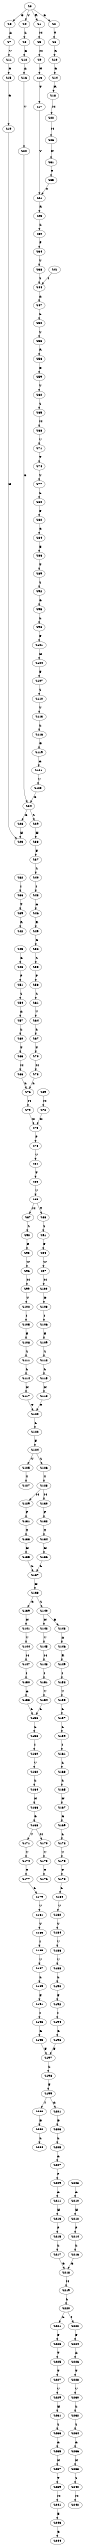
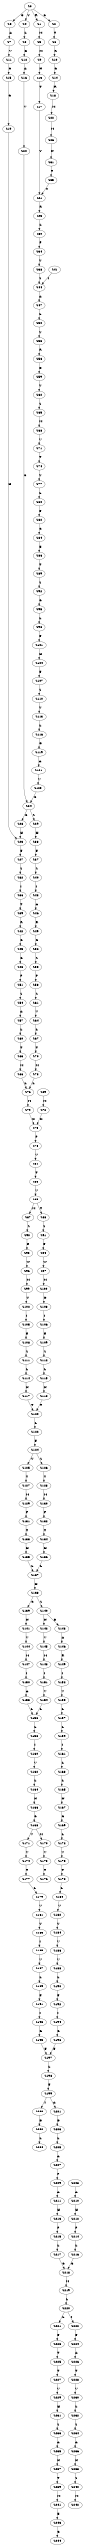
  strict digraph {
    S0
    S1
    S2
    S3
    S4
    S5
    S6
    S7
    S8
    S9
    S10
    S11
    S12
    S13
    S14
    S15
    S16
    S17
    S18
    S19
    S20
    S21
    S22
    S23
    S24
    S25
    S26
+   S27
    S28
    S29
    S30
    S31
    S32
    S33
    S34
    S35
    S36
    S37
    S38
    S39
    S40
    S44
    S42
    S43
    S41
    S45
    S46
    S47
    S48
    S49
    S50
    S51
    S52
    S53
    S54
    S55
    S56
    S57
    S58
    S59
    S60
    S61
    S62
    S63
    S64
    S65
    S66
    S67
    S68
    S76
    S70
    S71
    S69
    S72
    S73
    S74
    S75
    S77
    S78
    S79
    S80
    S81
    S82
    S83
    S84
    S85
    S86
    S87
    S88
    S89
    S90
    S91
    S92
    S93
    S94
    S95
    S96
    S97
    S98
    S99
    S100
    S101
    S102
    S103
    S104
    S105
    S106
    S107
    S108
    S109
    S110
    S111
    S112
    S113
    S114
    S115
    S116
    S117
    S118
    S119
    S120
    S121
    S122
    S123
    S124
    S125
    S126
    S127
    S128
    S129
    S130
    S131
    S132
    S133
    S134
    S135
    S136
    S137
    S138
    S139
    S140
    S141
    S142
    S143
    S144
    S145
    S146
    S147
    S148
    S149
    S150
    S151
    S152
    S153
    S154
    S155
    S156
    S157
    S158
    S159
    S160
    S161
    S162
    S163
    S164
    S165
    S166
    S167
    S168
    S169
    S170
    S171
    S172
    S173
    S174
    S175
    S176
    S177
    S178
    S179
    S180
    S181
    S182
    S183
    S184
    S185
    S186
    S187
    S188
    S189
    S190
    S191
    S192
    S193
    S194
    S195
    S196
    S197
    S198
    S199
    S200
    S201
    S202
    n204 [label=S603]
    S204
    S205
    S207
    S209
    S208
    S210
    S211
    S212
    S213
    S214
    S215
    S216
    S217
    S218
    S219
    S220
    S221
    S222
    S223
    S224
    S225
    S226
    S227
    S228
    S229
    S230
    S231
    S232
    S233
    S234
    S235
    S236
    S237
    S238
    S239
    S240
    S241
    S242
    S243
    S244
    S0 -> S1 [label=R]
    S0 -> S2 [label=C]
    S0 -> S3 [label=Q]
    S0 -> S4 [label=Y]
    S1 -> S5 [label=M]
    S2 -> S6 [label=T]
    S3 -> S7 [label=A]
    S4 -> S8 [label=L]
    S5 -> S9 [label=M]
    S6 -> S10 [label=R]
    S7 -> S11 [label=V]
    S8 -> S12 [label=Q]
    S9 -> S13 [label=N]
    S10 -> S14 [label=G]
    S11 -> S15 [label=C]
    S12 -> S16 [label=A]
    S13 -> S17 [label=T]
    S14 -> S18 [label=R]
    S15 -> S19 [label=G]
    S16 -> S20 [label=V]
    S17 -> S21 [label=Y]
    S18 -> S22 [label=M]
    S19 -> S23 [label=H]
    S20 -> S24 [label=C]
    S21 -> S25 [label=R]
    S22 -> S26 [label=M]
+   S23 -> S27 [label=F]
    S24 -> S28 [label=G]
    S24 -> S29 [label=S]
    S25 -> S30 [label=L]
    S26 -> S31 [label=N]
+   S27 -> S32 [label=S]
    S28 -> S23 [label=H]
    S29 -> S33 [label=H]
    S30 -> S34 [label=P]
    S31 -> S35 [label=T]
    S32 -> S36 [label=I]
    S33 -> S37 [label=F]
    S34 -> S38 [label=Y]
    S35 -> S21 [label=Y]
    S36 -> S39 [label=T]
    S37 -> S40 [label=S]
    S38 -> S44 [label=S]
    S39 -> S42 [label=R]
    S40 -> S43 [label=I]
    S44 -> S47 [label=A]
+   S42 -> S45 [label=G]
    S43 -> S46 [label=A]
    S41 -> S44 [label=I]
    S45 -> S48 [label=G]
    S46 -> S49 [label=R]
    S47 -> S50 [label=L]
    S48 -> S51 [label=P]
    S49 -> S52 [label=G]
    S50 -> S53 [label=Y]
    S51 -> S54 [label=S]
    S52 -> S55 [label=S]
    S53 -> S56 [label=R]
    S54 -> S57 [label=A]
    S55 -> S58 [label=P]
    S56 -> S59 [label=D]
    S57 -> S60 [label=L]
    S58 -> S61 [label=S]
    S59 -> S62 [label=Y]
    S60 -> S63 [label=T]
    S61 -> S64 [label=V]
    S62 -> S65 [label=S]
    S63 -> S66 [label=M]
    S64 -> S67 [label=L]
    S65 -> S68 [label=M]
    S66 -> S76 [label=L]
    S67 -> S70 [label=T]
    S68 -> S71 [label=V]
    S76 -> S79 [label=M]
    S70 -> S73 [label=M]
    S71 -> S74 [label=T]
    S69 -> S72 [label=M]
    S72 -> S75 [label=K]
    S73 -> S76 [label=L]
    S74 -> S77 [label=Y]
    S75 -> S78 [label=P]
    S77 -> S80 [label=L]
    S78 -> S81 [label=V]
    S79 -> S75 [label=K]
    S80 -> S82 [label=F]
    S81 -> S83 [label=T]
    S82 -> S84 [label=C]
    S83 -> S85 [label=V]
    S84 -> S86 [label=E]
    S85 -> S87 [label=M]
    S85 -> S88 [label=T]
    S86 -> S89 [label=T]
    S87 -> S90 [label=S]
    S88 -> S91 [label=S]
    S89 -> S92 [label=S]
    S90 -> S93 [label=F]
    S91 -> S94 [label=F]
    S92 -> S95 [label=G]
    S93 -> S96 [label=W]
    S94 -> S97 [label=W]
    S95 -> S98 [label=L]
    S96 -> S99 [label=M]
    S97 -> S100 [label=M]
    S98 -> S101 [label=F]
    S99 -> S102 [label=Y]
    S100 -> S103 [label=D]
    S101 -> S104 [label=H]
    S102 -> S105 [label=I]
    S103 -> S106 [label=I]
    S104 -> S107 [label=F]
    S105 -> S108 [label=F]
    S106 -> S109 [label=F]
    S107 -> S110 [label=S]
    S108 -> S111 [label=S]
    S109 -> S112 [label=S]
    S110 -> S113 [label=Y]
    S111 -> S114 [label=L]
    S112 -> S115 [label=L]
    S113 -> S116 [label=L]
    S114 -> S117 [label=N]
    S115 -> S118 [label=N]
    S116 -> S119 [label=Q]
    S117 -> S120 [label=T]
    S118 -> S120 [label=T]
    S119 -> S121 [label=A]
    S120 -> S122 [label=L]
    S121 -> S123 [label=V]
    S122 -> S124 [label=F]
    S123 -> S24 [label=C]
    S124 -> S125 [label=Y]
    S124 -> S126 [label=S]
    S125 -> S127 [label=Y]
    S126 -> S128 [label=Y]
-   S128 -> S129 [label=M]
+   S127 -> S129 [label=M]
    S128 -> S130 [label=M]
    S129 -> S131 [label=P]
    S130 -> S132 [label=P]
    S131 -> S133 [label=T]
    S132 -> S134 [label=T]
    S133 -> S135 [label=H]
    S134 -> S136 [label=H]
    S135 -> S137 [label=L]
    S136 -> S137 [label=L]
    S137 -> S138 [label=H]
    S138 -> S139 [label=C]
    S138 -> S140 [label=S]
    S139 -> S141 [label=N]
    S140 -> S142 [label=N]
    S140 -> S143 [label=D]
    S141 -> S144 [label=V]
    S142 -> S145 [label=V]
    S143 -> S146 [label=A]
    S144 -> S147 [label=M]
    S145 -> S148 [label=M]
    S146 -> S149 [label=R]
    S147 -> S150 [label=I]
    S148 -> S151 [label=I]
    S149 -> S152 [label=I]
    S150 -> S153 [label=A]
    S151 -> S154 [label=V]
    S152 -> S155 [label=V]
    S153 -> S156 [label=L]
    S154 -> S156 [label=L]
    S155 -> S157 [label=L]
    S156 -> S158 [label=L]
    S157 -> S159 [label=L]
    S158 -> S160 [label=I]
    S159 -> S161 [label=I]
    S160 -> S162 [label=V]
    S161 -> S163 [label=L]
    S162 -> S164 [label=L]
    S163 -> S165 [label=L]
    S164 -> S166 [label=N]
    S165 -> S167 [label=N]
    S166 -> S168 [label=G]
    S167 -> S169 [label=G]
    S168 -> S170 [label=M]
    S168 -> S171 [label=V]
    S169 -> S172 [label=L]
    S170 -> S173 [label=V]
    S171 -> S174 [label=V]
    S172 -> S175 [label=V]
    S173 -> S176 [label=T]
    S174 -> S177 [label=T]
    S175 -> S178 [label=T]
    S177 -> S179 [label=L]
    S178 -> S180 [label=L]
    S179 -> S181 [label=V]
    S180 -> S182 [label=V]
    S181 -> S183 [label=Y]
    S182 -> S184 [label=Y]
    S183 -> S185 [label=I]
    S184 -> S186 [label=V]
    S185 -> S187 [label=V]
    S186 -> S188 [label=V]
    S187 -> S189 [label=L]
    S188 -> S190 [label=L]
    S189 -> S191 [label=F]
    S190 -> S192 [label=F]
    S191 -> S193 [label=I]
    S192 -> S194 [label=I]
    S193 -> S195 [label=G]
    S194 -> S196 [label=G]
    S195 -> S197 [label=F]
    S196 -> S197 [label=F]
    S197 -> S198 [label=L]
    S198 -> S199 [label=F]
    S199 -> S200 [label=I]
    S199 -> S201 [label=A]
    S200 -> S202 [label=D]
    S201 -> n204 [label=D]
    S202 -> S204 [label=L]
    n204 -> S205 [label=L]
    S205 -> S207 [label=A]
    S207 -> S209 [label=P]
    S209 -> S211 [label=A]
    S208 -> S210 [label=A]
    S210 -> S212 [label=H]
    S211 -> S213 [label=H]
    S212 -> S214 [label=P]
    S213 -> S215 [label=P]
    S214 -> S216 [label=L]
    S215 -> S217 [label=L]
    S216 -> S218 [label=G]
    S217 -> S218 [label=G]
    S218 -> S219 [label=M]
    S219 -> S220 [label=L]
    S220 -> S221 [label=L]
    S220 -> S222 [label=I]
    S221 -> S223 [label=F]
    S222 -> S224 [label=F]
    S223 -> S225 [label=T]
    S224 -> S226 [label=A]
    S225 -> S227 [label=T]
    S226 -> S228 [label=T]
    S227 -> S229 [label=V]
    S228 -> S230 [label=V]
    S229 -> S231 [label=H]
    S230 -> S232 [label=L]
    S231 -> S233 [label=S]
    S232 -> S234 [label=S]
    S233 -> S235 [label=A]
    S234 -> S236 [label=A]
    S235 -> S237 [label=N]
    S236 -> S238 [label=N]
    S237 -> S239 [label=T]
    S238 -> S240 [label=S]
    S239 -> S241 [label=M]
    S240 -> S242 [label=M]
    S241 -> S243 [label=E]
    S243 -> S244 [label=G]
  }
